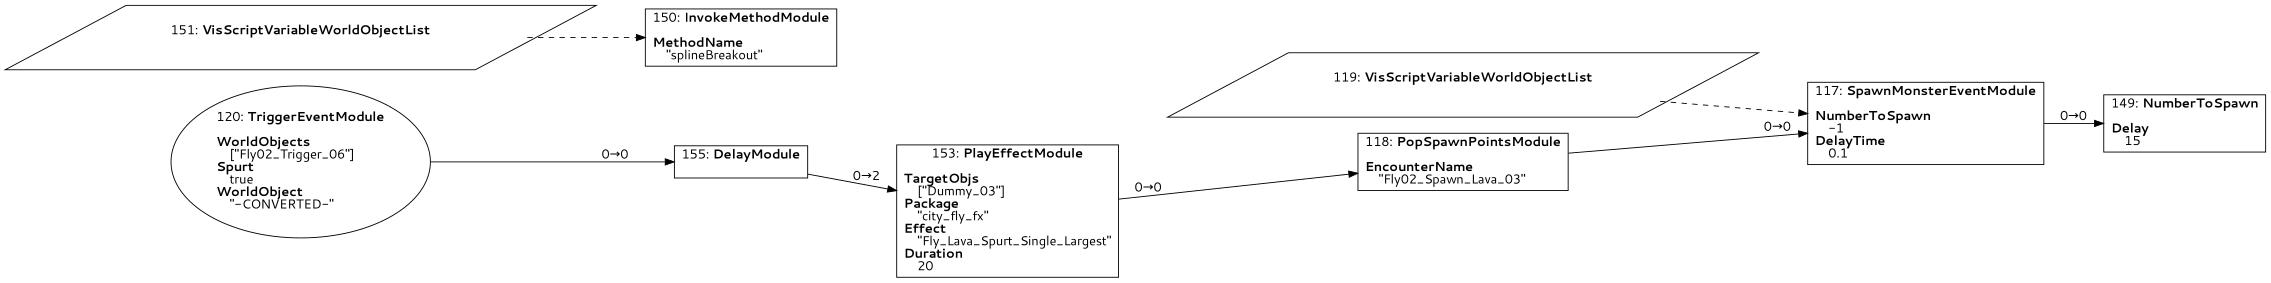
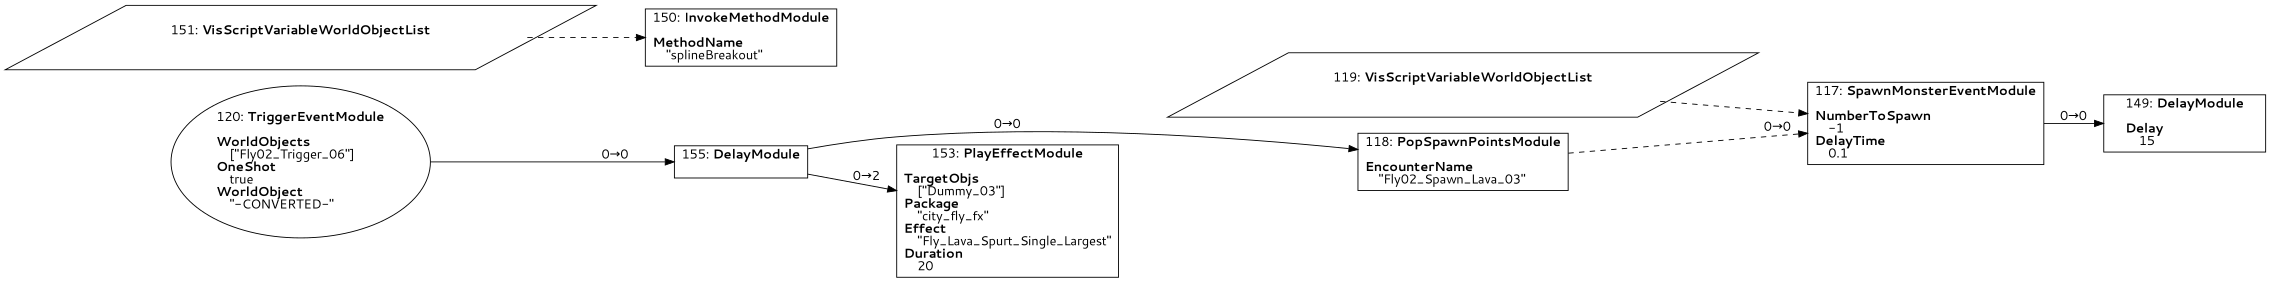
  digraph {
    fontname="Segoe UI"
    rankdir=LR
    splines=spline
    node [fontname="Segoe UI" shape=box]
    edge [fontname="Segoe UI"]
    n1 [label=<117: <b>SpawnMonsterEventModule</b><br/><br/><b>NumberToSpawn</b><br align="left"/>    -1<br align="left"/><b>DelayTime</b><br align="left"/>    0.1<br align="left"/>>]
-   n2 [label=<149: <b>NumberToSpawn</b><br/><br/><b>Delay</b><br align="left"/>    15<br align="left"/>>]
+   n2 [label=<149: <b>DelayModule</b><br/><br/><b>Delay</b><br align="left"/>    15<br align="left"/>>]
    n3 [label=<151: <b>VisScriptVariableWorldObjectList</b><br/><br/>> shape=parallelogram]
    n4 [label=<150: <b>InvokeMethodModule</b><br/><br/><b>MethodName</b><br align="left"/>    &quot;splineBreakout&quot;<br align="left"/>>]
    n5 [label=<119: <b>VisScriptVariableWorldObjectList</b><br/><br/>> shape=parallelogram]
    n6 [label=<118: <b>PopSpawnPointsModule</b><br/><br/><b>EncounterName</b><br align="left"/>    &quot;Fly02_Spawn_Lava_03&quot;<br align="left"/>>]
-   n7 [label=<120: <b>TriggerEventModule</b><br/><br/><b>WorldObjects</b><br align="left"/>    [&quot;Fly02_Trigger_06&quot;]<br align="left"/><b>Spurt</b><br align="left"/>    true<br align="left"/><b>WorldObject</b><br align="left"/>    &quot;-CONVERTED-&quot;<br align="left"/>> shape=oval]
+   n7 [label=<120: <b>TriggerEventModule</b><br/><br/><b>WorldObjects</b><br align="left"/>    [&quot;Fly02_Trigger_06&quot;]<br align="left"/><b>OneShot</b><br align="left"/>    true<br align="left"/><b>WorldObject</b><br align="left"/>    &quot;-CONVERTED-&quot;<br align="left"/>> shape=oval]
    n8 [label=<155: <b>DelayModule</b><br/><br/>>]
    n9 [label=<153: <b>PlayEffectModule</b><br/><br/><b>TargetObjs</b><br align="left"/>    [&quot;Dummy_03&quot;]<br align="left"/><b>Package</b><br align="left"/>    &quot;city_fly_fx&quot;<br align="left"/><b>Effect</b><br align="left"/>    &quot;Fly_Lava_Spurt_Single_Largest&quot;<br align="left"/><b>Duration</b><br align="left"/>    20<br align="left"/>>]
    n1 -> n2 [label="0→0"]
    n3 -> n4 [style=dashed]
    n5 -> n1 [style=dashed]
-   n6 -> n1 [label="0→0"]
+   n6 -> n1 [label="0→0" style=dashed]
    n7 -> n8 [label="0→0"]
-   n9 -> n6 [label="0→0"]
+   n8 -> n6 [label="0→0"]
    n8 -> n9 [label="0→2"]
  }
